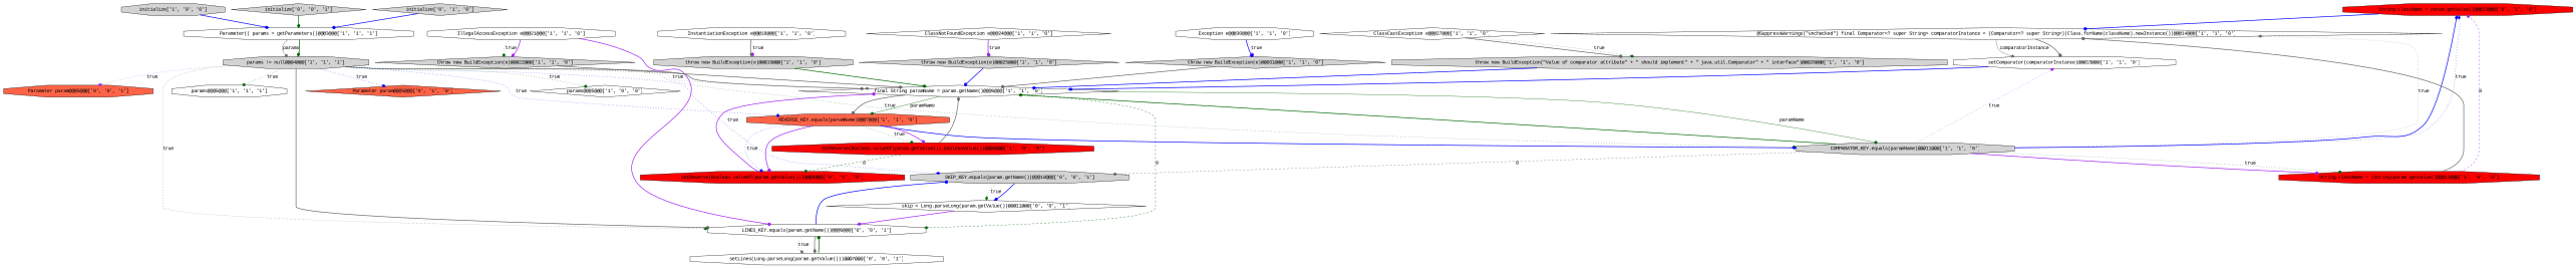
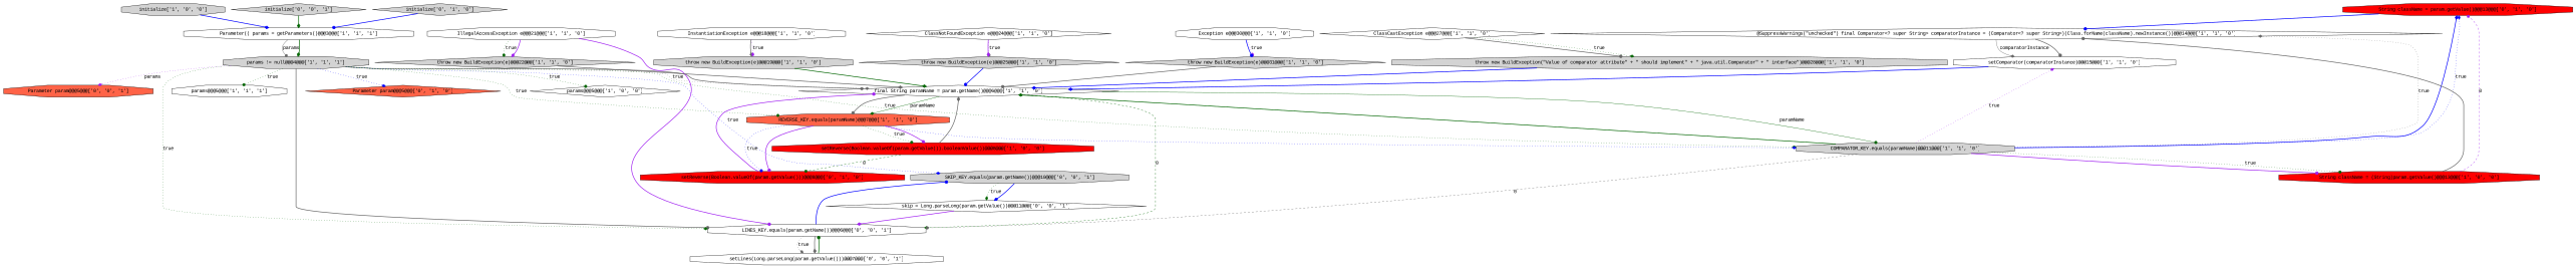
  digraph {
    fontname="Liberation Mono"
    node [fillcolor=white fontname="Liberation Mono" shape=octagon style=filled]
    edge [arrowhead=diamond color=darkgreen fontname="Liberation Mono" style=bold]
    n1 [fillcolor=red label="String className = param.getValue()@@@13@@@['0', '1', '0']"]
    n2 [label="@SuppressWarnings(\"unchecked\") final Comparator<? super String> comparatorInstance = (Comparator<? super String>)(Class.forName(className).newInstance())@@@14@@@['1', '1', '0']" shape=diamond]
    n3 [label="setComparator(comparatorInstance)@@@15@@@['1', '1', '0']"]
    n4 [label="Parameter(( params = getParameters()@@@3@@@['1', '1', '1']"]
    n5 [fillcolor=lightgray label="params != null@@@4@@@['1', '1', '1']"]
    n6 [label="final String paramName = param.getName()@@@6@@@['1', '1', '0']" shape=diamond]
    n7 [fillcolor=tomato label="Parameter param@@@5@@@['0', '1', '0']" shape=diamond]
    n8 [fillcolor=tomato label="REVERSE_KEY.equals(paramName)@@@7@@@['1', '1', '0']"]
    n9 [fillcolor=lightgray label="COMPARATOR_KEY.equals(paramName)@@@11@@@['1', '1', '0']"]
    n10 [label="LINES_KEY.equals(param.getName())@@@6@@@['0', '0', '1']"]
    n11 [fillcolor=lightgray label="SKIP_KEY.equals(param.getName())@@@10@@@['0', '0', '1']"]
    n12 [label="params@@@5@@@['1', '0', '0']" shape=diamond]
    n13 [fillcolor=tomato label="Parameter param@@@5@@@['0', '0', '1']"]
    n14 [label="params@@@5@@@['1', '1', '1']"]
    n15 [fillcolor=red label="setReverse(Boolean.valueOf(param.getValue()))@@@8@@@['0', '1', '0']"]
    n16 [fillcolor=red label="setReverse(Boolean.valueOf(param.getValue()).booleanValue())@@@8@@@['1', '0', '0']"]
    n17 [fillcolor=red label="String className = (String)param.getValue()@@@13@@@['1', '0', '0']"]
    n18 [fillcolor=lightgray label="throw new BuildException(e)@@@19@@@['1', '1', '0']"]
    n19 [label="setLines(Long.parseLong(param.getValue()))@@@7@@@['0', '0', '1']"]
    n20 [label="skip = Long.parseLong(param.getValue())@@@11@@@['0', '0', '1']" shape=diamond]
    n21 [label="ClassNotFoundException e@@@24@@@['1', '1', '0']" shape=diamond]
    n22 [fillcolor=lightgray label="throw new BuildException(e)@@@25@@@['1', '1', '0']" shape=diamond]
    n23 [label="Exception e@@@30@@@['1', '1', '0']"]
    n24 [fillcolor=lightgray label="throw new BuildException(e)@@@31@@@['1', '1', '0']" shape=diamond]
    n25 [fillcolor=lightgray label="throw new BuildException(\"Value of comparator attribute\" + \" should implement\" + \" java.util.Comparator\" + \" interface\")@@@28@@@['1', '1', '0']"]
    n26 [fillcolor=lightgray label="initialize['1', '0', '0']"]
    n27 [fillcolor=lightgray label="initialize['0', '0', '1']" shape=diamond]
    n28 [label="ClassCastException e@@@27@@@['1', '1', '0']" shape=diamond]
    n29 [label="IllegalAccessException e@@@21@@@['1', '1', '0']"]
    n30 [fillcolor=lightgray label="throw new BuildException(e)@@@22@@@['1', '1', '0']" shape=diamond]
    n31 [label="InstantiationException e@@@18@@@['1', '1', '0']"]
    n32 [fillcolor=lightgray label="initialize['0', '1', '0']" shape=diamond]
    n1 -> n2 [arrowhead=dot color=blue]
    n2 -> n3 [arrowhead=dot color=gray40]
    n2 -> n3 [color=gray40 label=comparatorInstance style=solid]
    n3 -> n6 [color=blue]
    n4 -> n5 [arrowhead=dot color=gray40 label=params style=solid]
    n4 -> n5
    n5 -> n6 [color=gray40]
    n5 -> n6 [color=gray40 label=true style=dotted]
    n5 -> n7 [color=blue label=true style=dotted]
-   n5 -> n8 [arrowhead=dot color=blue label=true style=dotted]
+   n5 -> n8 [arrowhead=dot label=true style=dotted]
    n5 -> n9 [label=true style=dotted]
    n5 -> n10 [arrowhead=dot color=gray40]
    n5 -> n10 [label=true style=dotted]
    n5 -> n11 [color=blue label=true style=dotted]
    n5 -> n12 [arrowhead=dot label=true style=dotted]
-   n5 -> n13 [color=purple label=true style=dotted]
+   n5 -> n13 [color=purple label=params style=dotted]
    n5 -> n14 [arrowhead=dot label=true style=dotted]
    n6 -> n8 [label=paramName style=solid]
    n6 -> n8 [arrowhead=dot color=gray40]
    n6 -> n9 [arrowhead=dot label=paramName style=solid]
    n6 -> n10 [label=0 style=dashed]
-   n8 -> n9 [color=blue]
+   n8 -> n9 [color=blue style=dotted]
    n8 -> n15 [arrowhead=dot color=blue label=true style=dotted]
    n8 -> n15 [arrowhead=dot color=purple]
    n8 -> n16 [arrowhead=dot label=true style=dotted]
    n8 -> n16 [color=purple]
    n9 -> n1 [color=blue]
    n9 -> n1 [color=blue label=true style=dotted]
    n9 -> n2 [color=gray40 label=true style=dotted]
    n9 -> n3 [color=purple label=true style=dotted]
    n9 -> n6
-   n9 -> n11 [arrowhead=dot color=gray40 label=0 style=dashed]
+   n9 -> n10 [arrowhead=dot color=gray40 label=0 style=dashed]
    n9 -> n17 [arrowhead=dot label=true style=dotted]
    n9 -> n17 [arrowhead=dot color=purple]
    n10 -> n11 [arrowhead=dot color=blue]
    n10 -> n19 [color=gray40 label=true style=dotted]
    n10 -> n19 [color=gray40]
    n11 -> n20 [color=blue]
    n11 -> n20 [label=true style=dotted]
    n15 -> n6 [arrowhead=dot color=purple]
    n16 -> n6 [color=gray40]
    n16 -> n15 [arrowhead=dot label=0 style=dashed]
    n17 -> n1 [arrowhead=dot color=purple label=0 style=dashed]
    n17 -> n2 [arrowhead=dot color=gray40]
    n18 -> n6
    n19 -> n10 [arrowhead=dot]
    n20 -> n10 [color=purple]
    n21 -> n22 [arrowhead=dot color=gray40 label=true style=dotted]
    n21 -> n22 [color=purple]
    n22 -> n6 [arrowhead=dot color=blue]
    n23 -> n24 [color=purple label=true style=dotted]
    n23 -> n24 [arrowhead=dot color=blue]
    n24 -> n6 [arrowhead=dot color=gray40]
    n25 -> n6 [color=blue]
    n26 -> n4 [color=blue]
    n27 -> n4
    n28 -> n25 [arrowhead=dot color=gray40]
    n28 -> n25 [label=true style=dotted]
    n29 -> n10 [arrowhead=dot color=purple]
    n29 -> n30 [arrowhead=dot label=true style=dotted]
    n29 -> n30 [color=purple]
    n30 -> n6 [color=gray40]
    n31 -> n18 [color=gray40]
    n31 -> n18 [color=purple label=true style=dotted]
    n32 -> n4 [arrowhead=dot color=blue]
  }
